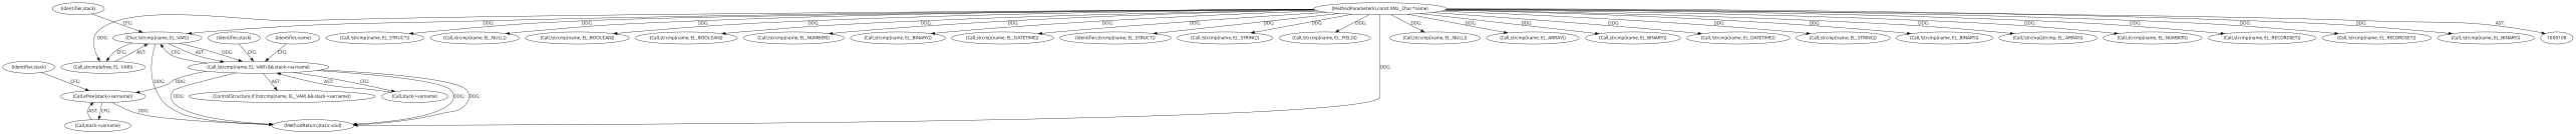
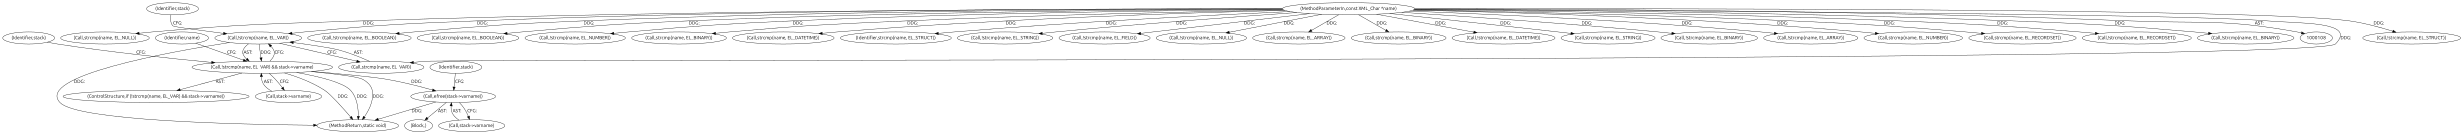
  digraph {
    fontname=Ubuntu
    node [fontname=Ubuntu]
    edge [fontname=Ubuntu]
-   n1 [label="(Char,!strcmp(name, EL_VAR))"]
+   n1 [label="(Call,!strcmp(name, EL_VAR))"]
    n2 [label="(Call,!strcmp(name, EL_VAR) && stack->varname)"]
-   n3 [label="(Call,strcmp(efree, EL_VAR))"]
+   n3 [label="(Call,strcmp(name, EL_VAR))"]
    n4 [label="(MethodReturn,static void)"]
    n5 [label="(Call,efree(stack->varname))"]
    n6 [label="(ControlStructure,if (!strcmp(name, EL_VAR) && stack->varname))"]
    n7 [label="(Call,stack->varname)"]
    n8 [label="(MethodParameterIn,const XML_Char *name)"]
    n9 [label="(Call,!strcmp(name, EL_STRUCT))"]
    n10 [label="(Call,strcmp(name, EL_NULL))"]
    n11 [label="(Call,!strcmp(name, EL_BOOLEAN))"]
    n12 [label="(Call,strcmp(name, EL_BOOLEAN))"]
    n13 [label="(Call,!strcmp(name, EL_NUMBER))"]
    n14 [label="(Call,strcmp(name, EL_BINARY))"]
    n15 [label="(Call,strcmp(name, EL_DATETIME))"]
    n16 [label="(Identifier,strcmp(name, EL_STRUCT))"]
    n17 [label="(Call,!strcmp(name, EL_STRING))"]
    n18 [label="(Call,!strcmp(name, EL_FIELD))"]
    n19 [label="(Call,!strcmp(name, EL_NULL))"]
    n20 [label="(Call,strcmp(name, EL_ARRAY))"]
    n21 [label="(Call,strcmp(name, EL_BINARY))"]
    n22 [label="(Call,!strcmp(name, EL_DATETIME))"]
    n23 [label="(Call,strcmp(name, EL_STRING))"]
    n24 [label="(Call,!strcmp(name, EL_BINARY))"]
-   n25 [label="(Call,!strcmp(strcmp, EL_ARRAY))"]
+   n25 [label="(Call,!strcmp(name, EL_ARRAY))"]
    n26 [label="(Call,strcmp(name, EL_NUMBER))"]
    n27 [label="(Call,strcmp(name, EL_RECORDSET))"]
    n28 [label="(Call,!strcmp(name, EL_RECORDSET))"]
    n29 [label="(Call,!strcmp(name, EL_BINARY))"]
    1000108
+   n31 [label="(Block,)"]
    n32 [label="(Call,stack->varname)"]
    n33 [label="(Identifier,stack)"]
    n34 [label="(Identifier,stack)"]
    n35 [label="(Identifier,stack)"]
    n36 [label="(Identifier,name)"]
    n1 -> n2 [label="AST: "]
    n1 -> n2 [label="DDG: "]
    n1 -> n3 [label="CFG: "]
    n1 -> n4 [label="DDG: "]
    n2 -> n1 [label="CFG: "]
    n2 -> n4 [label="DDG: "]
    n2 -> n4 [label="DDG: "]
    n2 -> n4 [label="DDG: "]
    n2 -> n5 [label="DDG: "]
    n2 -> n6 [label="AST: "]
    n2 -> n7 [label="CFG: "]
    n3 -> n1 [label="AST: "]
    n5 -> n4 [label="DDG: "]
+   n5 -> n31 [label="AST: "]
    n5 -> n32 [label="CFG: "]
    n7 -> n2 [label="AST: "]
    n8 -> n1 [label="DDG: "]
    n8 -> n3 [label="DDG: "]
-   n8 -> n4 [label="DDG: "]
    n8 -> n9 [label="DDG: "]
    n8 -> n10 [label="DDG: "]
    n8 -> n11 [label="DDG: "]
    n8 -> n12 [label="DDG: "]
    n8 -> n13 [label="DDG: "]
    n8 -> n14 [label="DDG: "]
    n8 -> n15 [label="DDG: "]
    n8 -> n16 [label="DDG: "]
    n8 -> n17 [label="DDG: "]
    n8 -> n18 [label="DDG: "]
    n8 -> n19 [label="DDG: "]
    n8 -> n20 [label="DDG: "]
    n8 -> n21 [label="DDG: "]
    n8 -> n22 [label="DDG: "]
    n8 -> n23 [label="DDG: "]
    n8 -> n24 [label="DDG: "]
    n8 -> n25 [label="DDG: "]
    n8 -> n26 [label="DDG: "]
    n8 -> n27 [label="DDG: "]
    n8 -> n28 [label="DDG: "]
    n8 -> n29 [label="DDG: "]
    n8 -> 1000108 [label="AST: "]
    n32 -> n5 [label="AST: "]
    n33 -> n5 [label="CFG: "]
    n34 -> n1 [label="CFG: "]
    n35 -> n2 [label="CFG: "]
    n36 -> n2 [label="CFG: "]
  }
